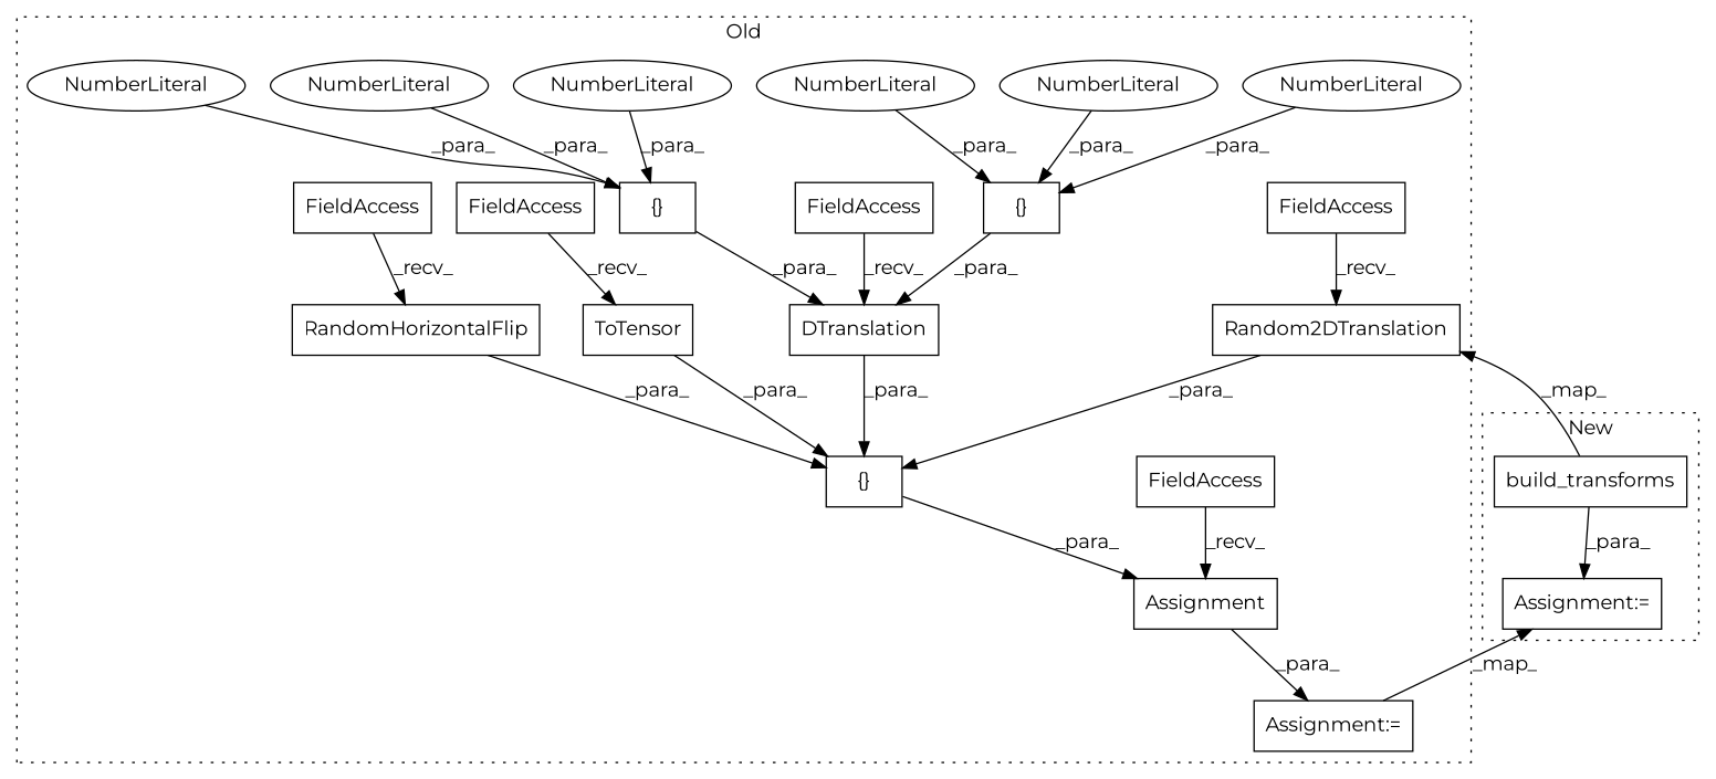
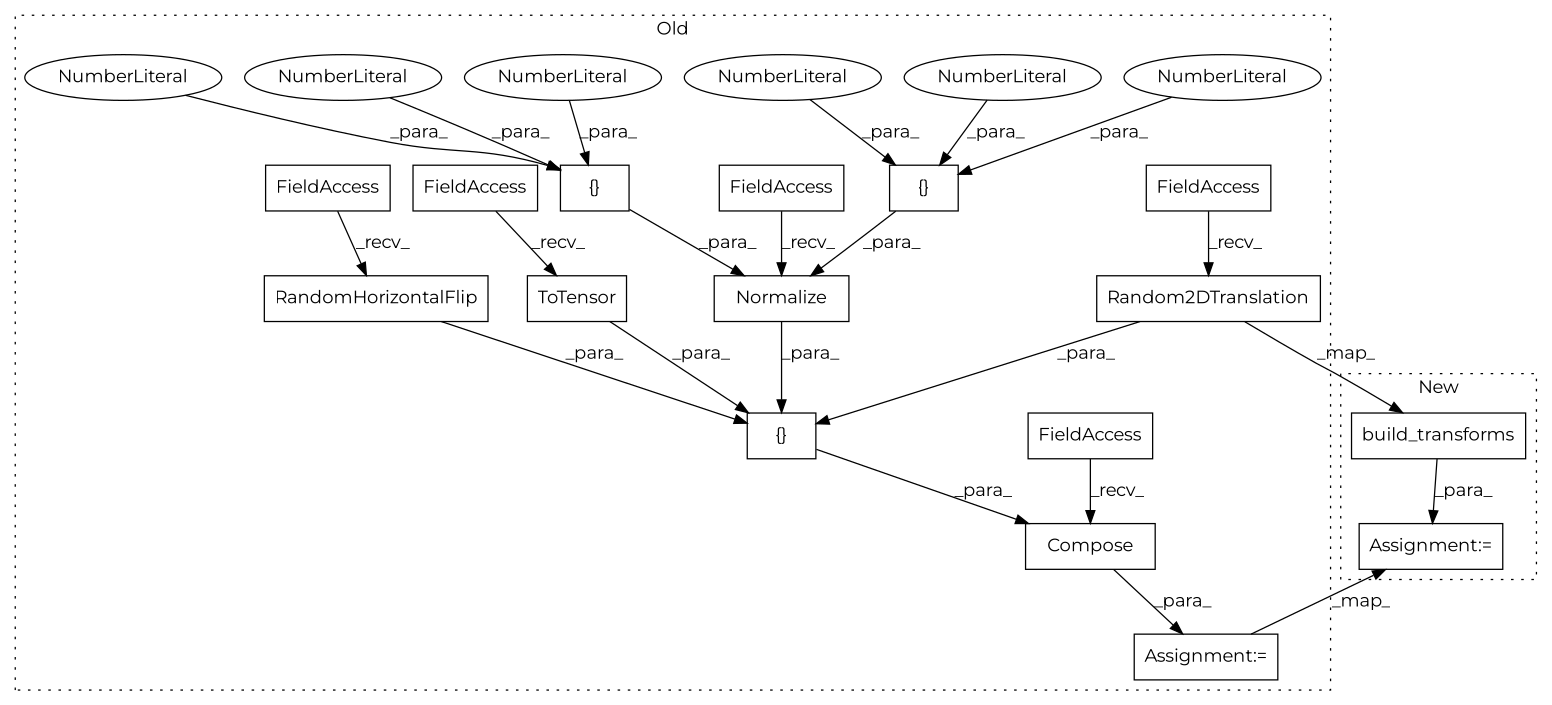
  digraph {
    fontname=Montserrat
    node [a=32 fontname=Montserrat l=5 s=6481 shape=box]
    edge [fontname=Montserrat]
    n1 [l="20,1" label=Random2DTranslation s="6541,6583"]
    n2 [a=4 l="1,1" label="{}" s="6519,6754"]
-   n3 [l="10,1" label=DTranslation s="6682,6753"]
+   n3 [l="10,1" label=Normalize s="6682,6753"]
    n4 [a=4 l="1,1" label="{}" s="6703,6721"]
    n5 [a=34 label=NumberLiteral s=6710 shape=ellipse]
    n6 [a=34 label=NumberLiteral s=6716 shape=ellipse]
    n7 [a=4 l="1,1" label="{}" s="6734,6752"]
    n8 [a=34 label=NumberLiteral s=6704 shape=ellipse]
    n9 [a=34 label=NumberLiteral s=6741 shape=ellipse]
    n10 [a=34 label=NumberLiteral s=6735 shape=ellipse]
-   n11 [l="8,1" label=Assignment s="6502,6755"]
+   n11 [l="8,1" label=Compose s="6502,6755"]
    n12 [a=34 label=NumberLiteral s=6747 shape=ellipse]
    n13 [l=10 label=ToTensor s=6650]
    n14 [a=22 l=9 label=FieldAccess]
    n15 [a=22 l=9 label=FieldAccess s=6520]
    n16 [a=22 l=9 label=FieldAccess s=6661]
    n17 [a=22 l=9 label=FieldAccess s=6629]
    n18 [l=22 label=RandomHorizontalFlip s=6606]
    n19 [a=22 l=9 label=FieldAccess s=6585]
    n20 [a=7 l=1 label="Assignment:=" s=6480]
    n21 [l="17,1" label=build_transforms s="6482,6526"]
    n22 [a=7 l=1 label="Assignment:="]
    subgraph cluster_1 {
      label=Old
      style=dotted
      n1
      n2
      n3
      n4
      n5
      n6
      n7
      n8
      n9
      n10
      n11
      n12
      n13
      n14
      n15
      n16
      n17
      n18
      n19
      n20
    }
    subgraph cluster_2 {
      label=New
      style=dotted
      n21
      n22
    }
    n1 -> n2 [label=_para_]
-   n21 -> n1 [label=_map_]
+   n1 -> n21 [label=_map_]
    n2 -> n11 [label=_para_]
    n3 -> n2 [label=_para_]
    n4 -> n3 [label=_para_]
    n5 -> n4 [label=_para_]
    n6 -> n4 [label=_para_]
    n7 -> n3 [label=_para_]
    n8 -> n4 [label=_para_]
    n9 -> n7 [label=_para_]
    n10 -> n7 [label=_para_]
    n11 -> n20 [label=_para_]
    n12 -> n7 [label=_para_]
    n13 -> n2 [label=_para_]
    n14 -> n11 [label=_recv_]
    n15 -> n1 [label=_recv_]
    n16 -> n3 [label=_recv_]
    n17 -> n13 [label=_recv_]
    n18 -> n2 [label=_para_]
    n19 -> n18 [label=_recv_]
    n20 -> n22 [label=_map_]
    n21 -> n22 [label=_para_]
  }
